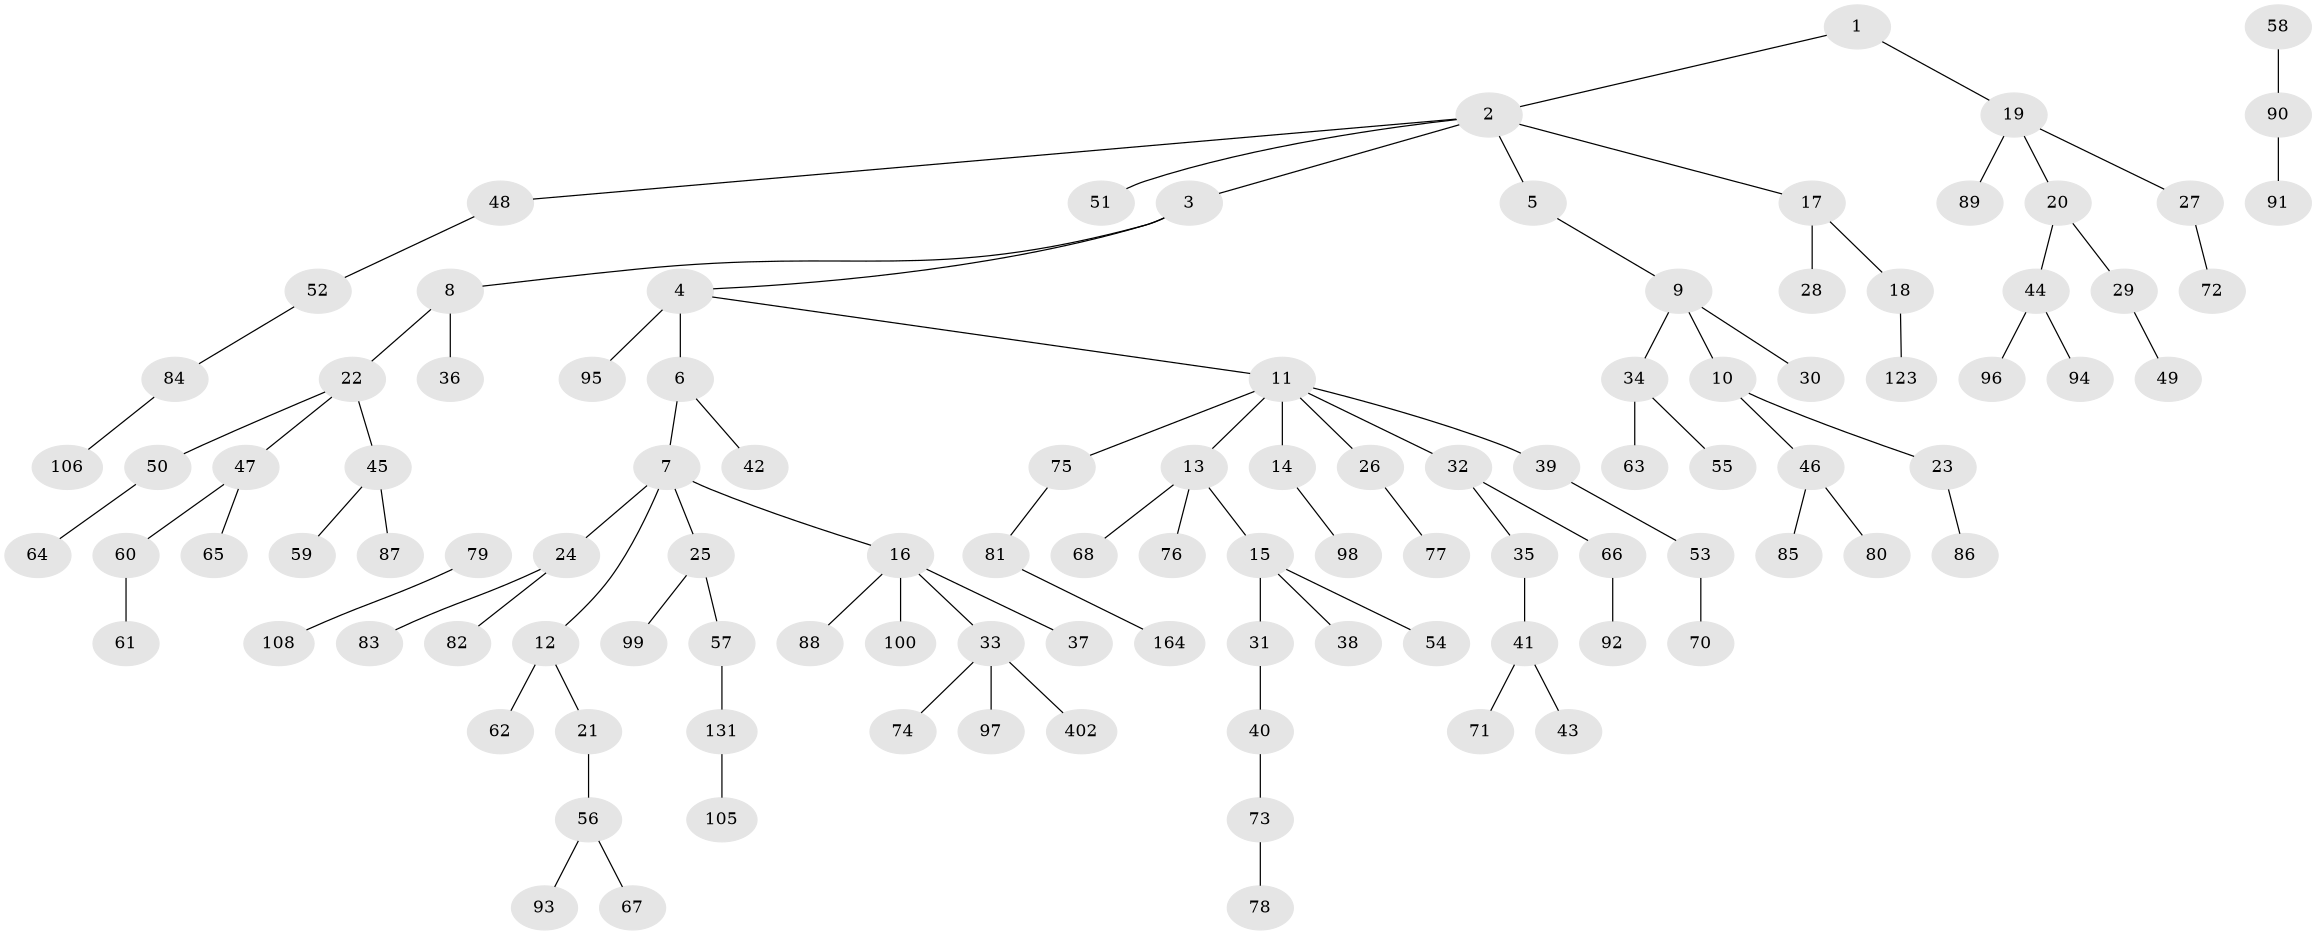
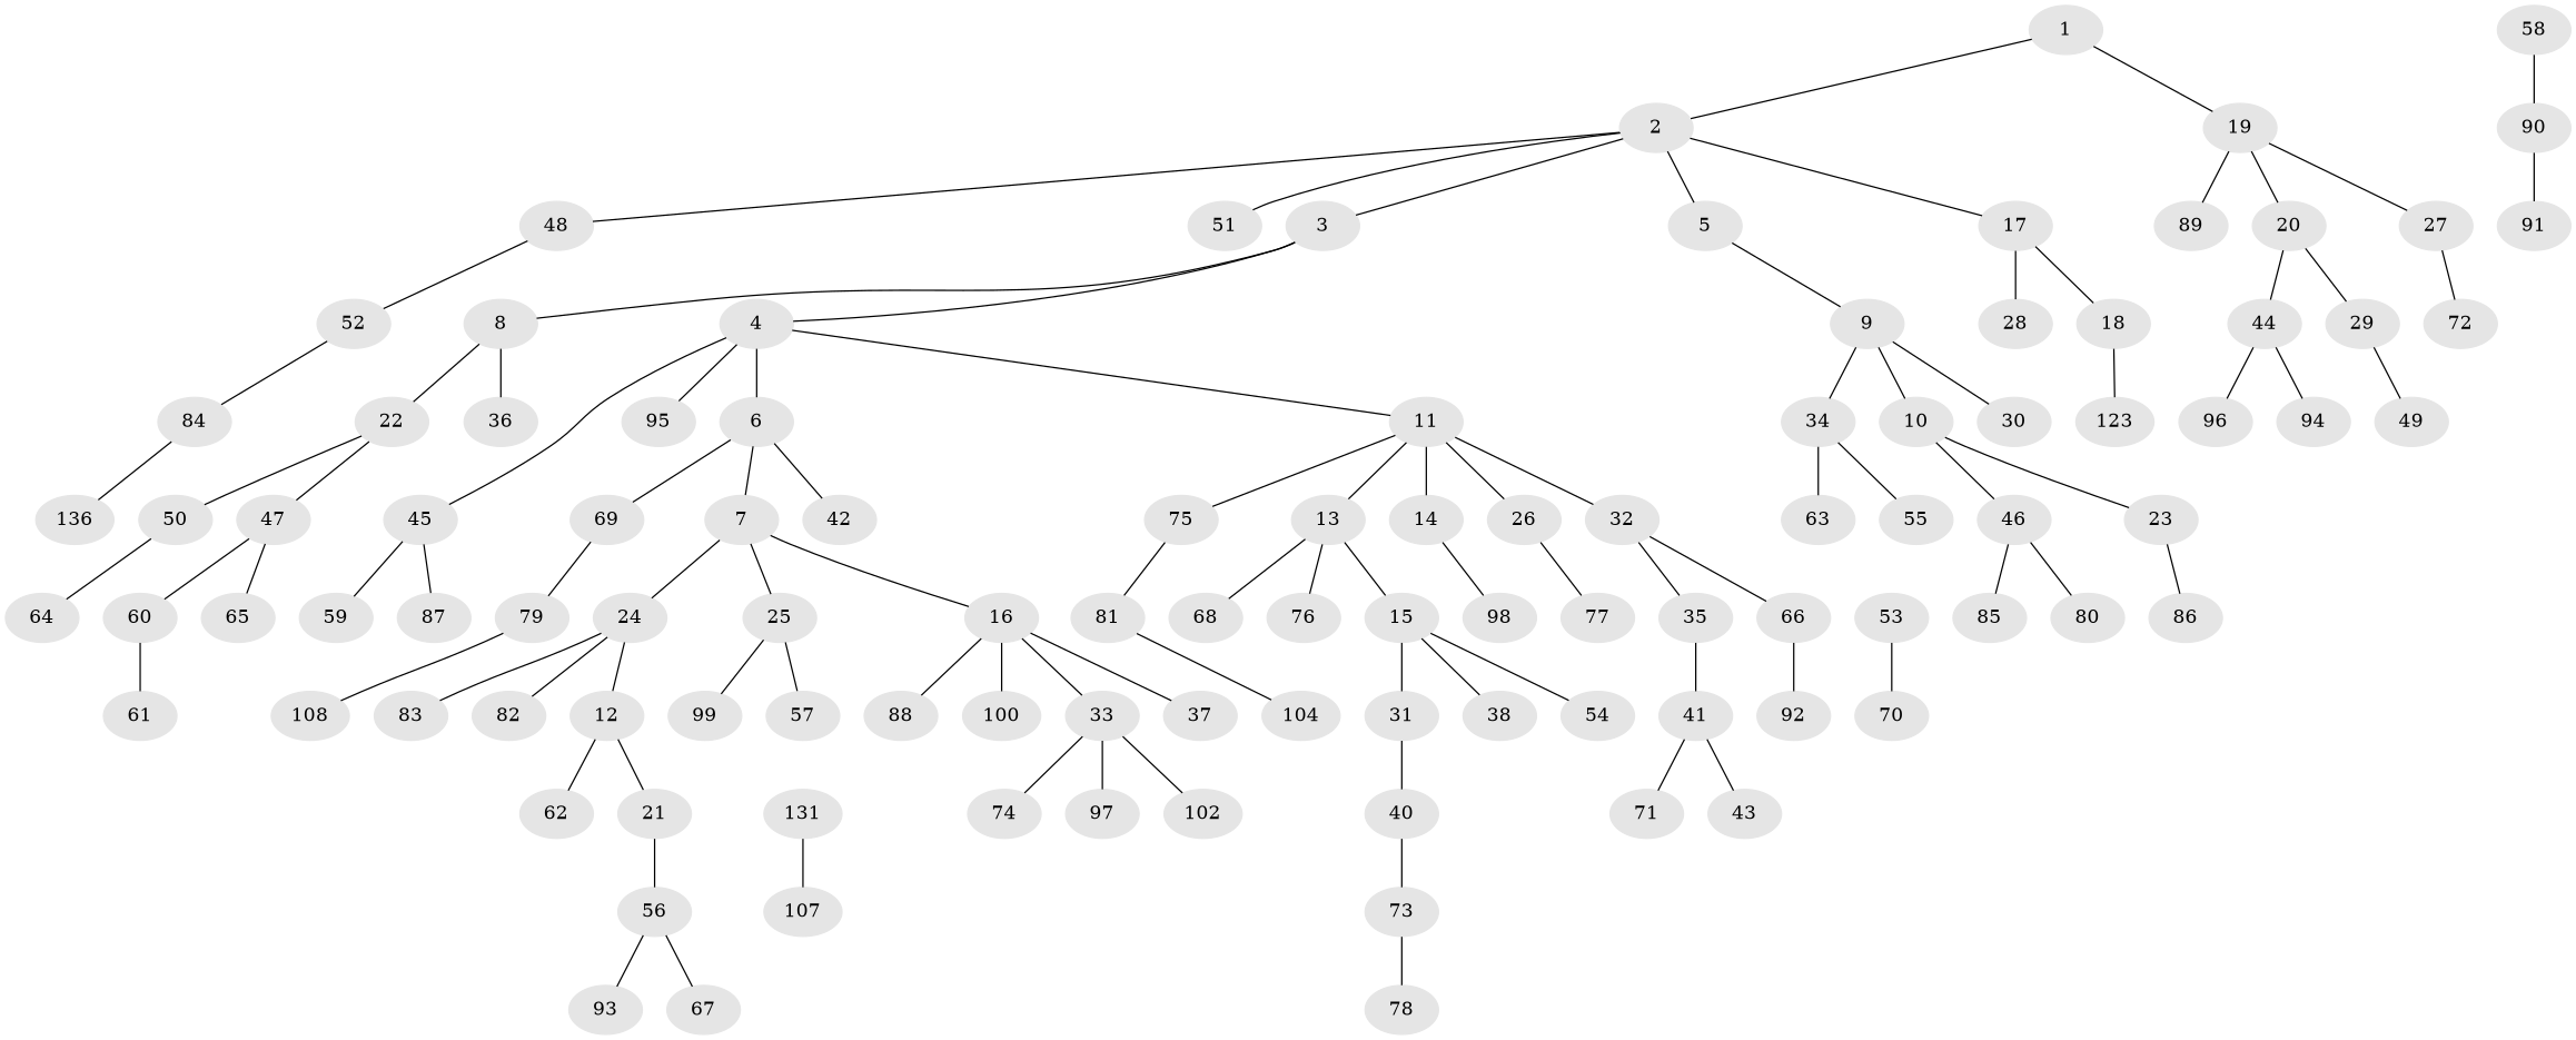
  graph {
    node [color=gray90 style=filled]
    1
    2
    19
    3
    5
    17
    48
    51
    20
    27
    89
    4
    8
    9
    18
    28
    52
    6
    11
    45
    95
    22
    36
    7
    42
+   69
    13
    14
    26
    32
-   39
    75
    59
    87
    10
    30
    34
    12
    16
    24
    25
    79
    21
    62
    33
    37
    88
    100
    82
    83
    57
    99
    47
    50
    23
    46
    55
    63
    86
    80
    85
    58
    90
    15
    68
    76
    98
    77
    35
    66
    53
    81
    56
    31
    38
    54
    40
    74
    97
-   102 [label=402]
+   102
    n81 [label=123]
    29
    44
    72
    49
    94
    96
    67
    93
    60
    65
    64
    n93 [label=131]
    73
    41
    92
    43
    71
    70
    78
    61
    84
-   106
-   105
+   106 [label=136]
+   105 [label=107]
    91
    n106 [label=108]
-   104 [label=164]
+   104
    1 -- 2
    1 -- 19
    2 -- 3
    2 -- 5
    2 -- 17
    2 -- 48
    2 -- 51
    19 -- 20
    19 -- 27
    19 -- 89
    3 -- 4
    3 -- 8
    5 -- 9
    17 -- 18
    17 -- 28
    48 -- 52
    20 -- 29
    20 -- 44
    27 -- 72
    4 -- 6
    4 -- 11
-   22 -- 45
+   4 -- 45
    4 -- 95
    8 -- 22
    8 -- 36
    9 -- 10
    9 -- 30
    9 -- 34
    18 -- n81
    52 -- 84
    6 -- 7
    6 -- 42
+   6 -- 69
    11 -- 13
    11 -- 14
    11 -- 26
    11 -- 32
-   11 -- 39
    11 -- 75
    45 -- 59
    45 -- 87
    22 -- 47
    22 -- 50
-   7 -- 12
+   24 -- 12
    7 -- 16
    7 -- 24
    7 -- 25
+   69 -- 79
    13 -- 15
    13 -- 68
    13 -- 76
    14 -- 98
    26 -- 77
    32 -- 35
    32 -- 66
-   39 -- 53
    75 -- 81
    10 -- 23
    10 -- 46
    34 -- 55
    34 -- 63
    12 -- 21
    12 -- 62
    16 -- 33
    16 -- 37
    16 -- 88
    16 -- 100
    24 -- 82
    24 -- 83
    25 -- 57
    25 -- 99
    79 -- n106
    21 -- 56
    33 -- 74
    33 -- 97
    33 -- 102
-   57 -- n93
    47 -- 60
    47 -- 65
    50 -- 64
    23 -- 86
    46 -- 80
    46 -- 85
    58 -- 90
    90 -- 91
    15 -- 31
    15 -- 38
    15 -- 54
    35 -- 41
    66 -- 92
    53 -- 70
    81 -- 104
    56 -- 67
    56 -- 93
    31 -- 40
    40 -- 73
    29 -- 49
    44 -- 94
    44 -- 96
    60 -- 61
    n93 -- 105
    73 -- 78
    41 -- 43
    41 -- 71
    84 -- 106
  }
